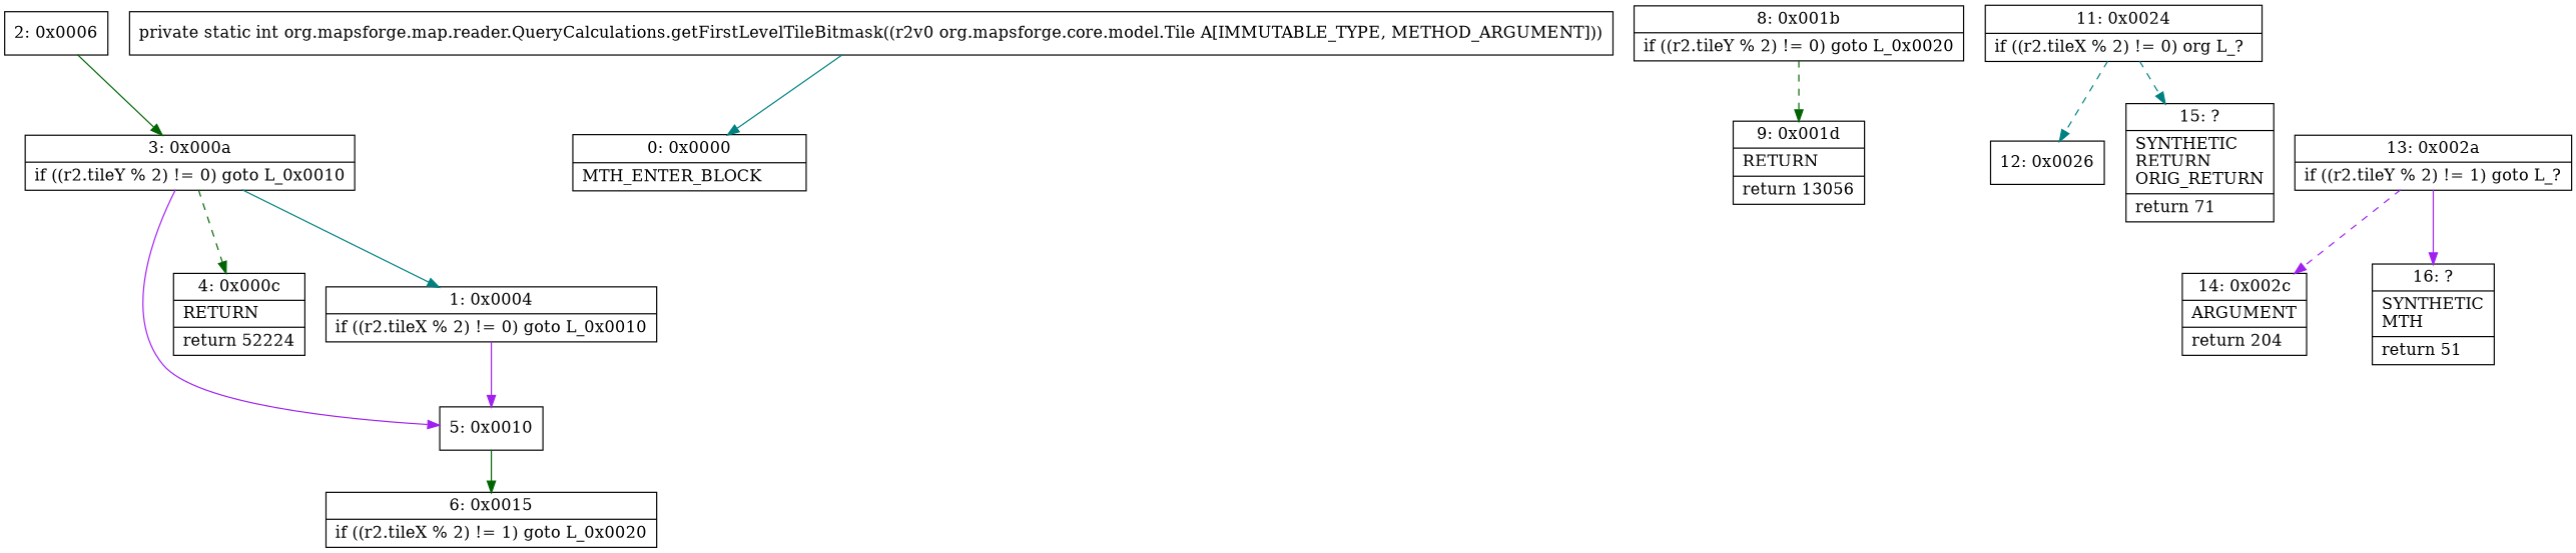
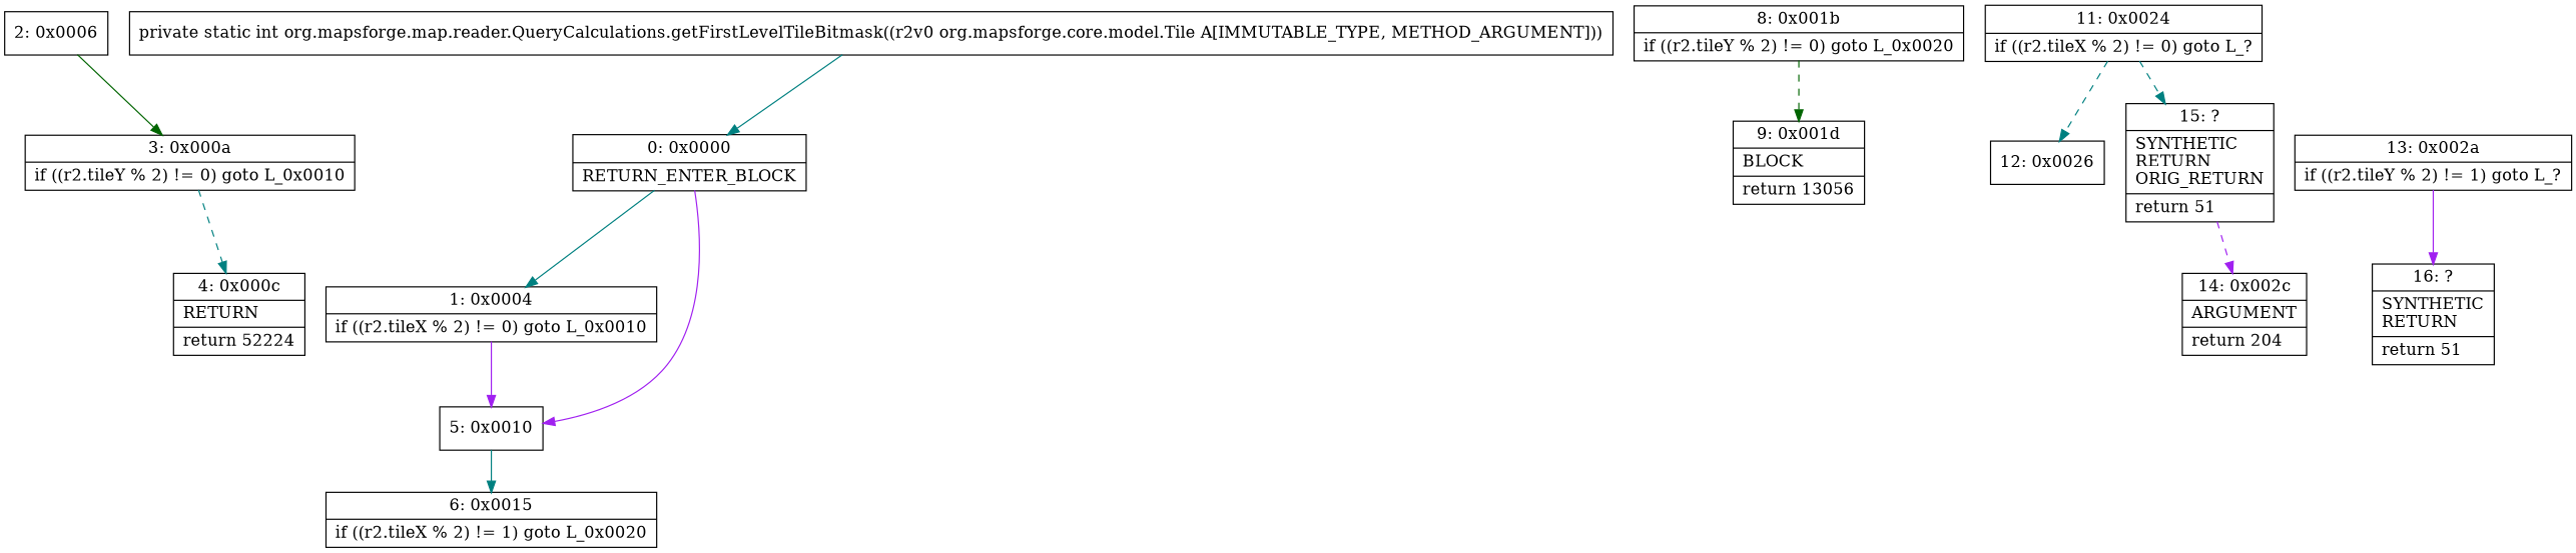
  digraph {
    node [shape=record]
    edge [color=teal]
-   n1 [label="{0\:\ 0x0000|MTH_ENTER_BLOCK\l}"]
+   n1 [label="{0\:\ 0x0000|RETURN_ENTER_BLOCK\l}"]
    n2 [label="{1\:\ 0x0004|if ((r2.tileX % 2) != 0) goto L_0x0010\l}"]
    n3 [label="{5\:\ 0x0010}"]
    n4 [label="{2\:\ 0x0006}"]
    n5 [label="{3\:\ 0x000a|if ((r2.tileY % 2) != 0) goto L_0x0010\l}"]
    n6 [label="{6\:\ 0x0015|if ((r2.tileX % 2) != 1) goto L_0x0020\l}"]
    n7 [label="{4\:\ 0x000c|RETURN\l|return 52224\l}"]
    n8 [label="{8\:\ 0x001b|if ((r2.tileY % 2) != 0) goto L_0x0020\l}"]
-   n9 [label="{9\:\ 0x001d|RETURN\l|return 13056\l}"]
-   n10 [label="{11\:\ 0x0024|if ((r2.tileX % 2) != 0) org L_?\l}"]
+   n9 [label="{9\:\ 0x001d|BLOCK\l|return 13056\l}"]
+   n10 [label="{11\:\ 0x0024|if ((r2.tileX % 2) != 0) goto L_?\l}"]
    n11 [label="{12\:\ 0x0026}"]
-   n12 [label="{15\:\ ?|SYNTHETIC\lRETURN\lORIG_RETURN\l|return 71\l}"]
+   n12 [label="{15\:\ ?|SYNTHETIC\lRETURN\lORIG_RETURN\l|return 51\l}"]
    n13 [label="{13\:\ 0x002a|if ((r2.tileY % 2) != 1) goto L_?\l}"]
    n14 [label="{14\:\ 0x002c|ARGUMENT\l|return 204\l}"]
-   n15 [label="{16\:\ ?|SYNTHETIC\lMTH\l|return 51\l}"]
+   n15 [label="{16\:\ ?|SYNTHETIC\lRETURN\l|return 51\l}"]
    n16 [label="{private static int org.mapsforge.map.reader.QueryCalculations.getFirstLevelTileBitmask((r2v0 org.mapsforge.core.model.Tile A[IMMUTABLE_TYPE, METHOD_ARGUMENT])) }"]
-   n5 -> n2
+   n1 -> n2
    n2 -> n3 [color=purple]
-   n3 -> n6 [color=darkgreen]
+   n3 -> n6
    n4 -> n5 [color=darkgreen]
-   n5 -> n3 [color=purple]
-   n5 -> n7 [color=darkgreen style=dashed]
+   n1 -> n3 [color=purple]
+   n5 -> n7 [style=dashed]
    n8 -> n9 [color=darkgreen style=dashed]
    n10 -> n11 [style=dashed]
    n10 -> n12 [style=dashed]
-   n13 -> n14 [color=purple style=dashed]
+   n12 -> n14 [color=purple style=dashed]
    n13 -> n15 [color=purple]
    n16 -> n1
  }
